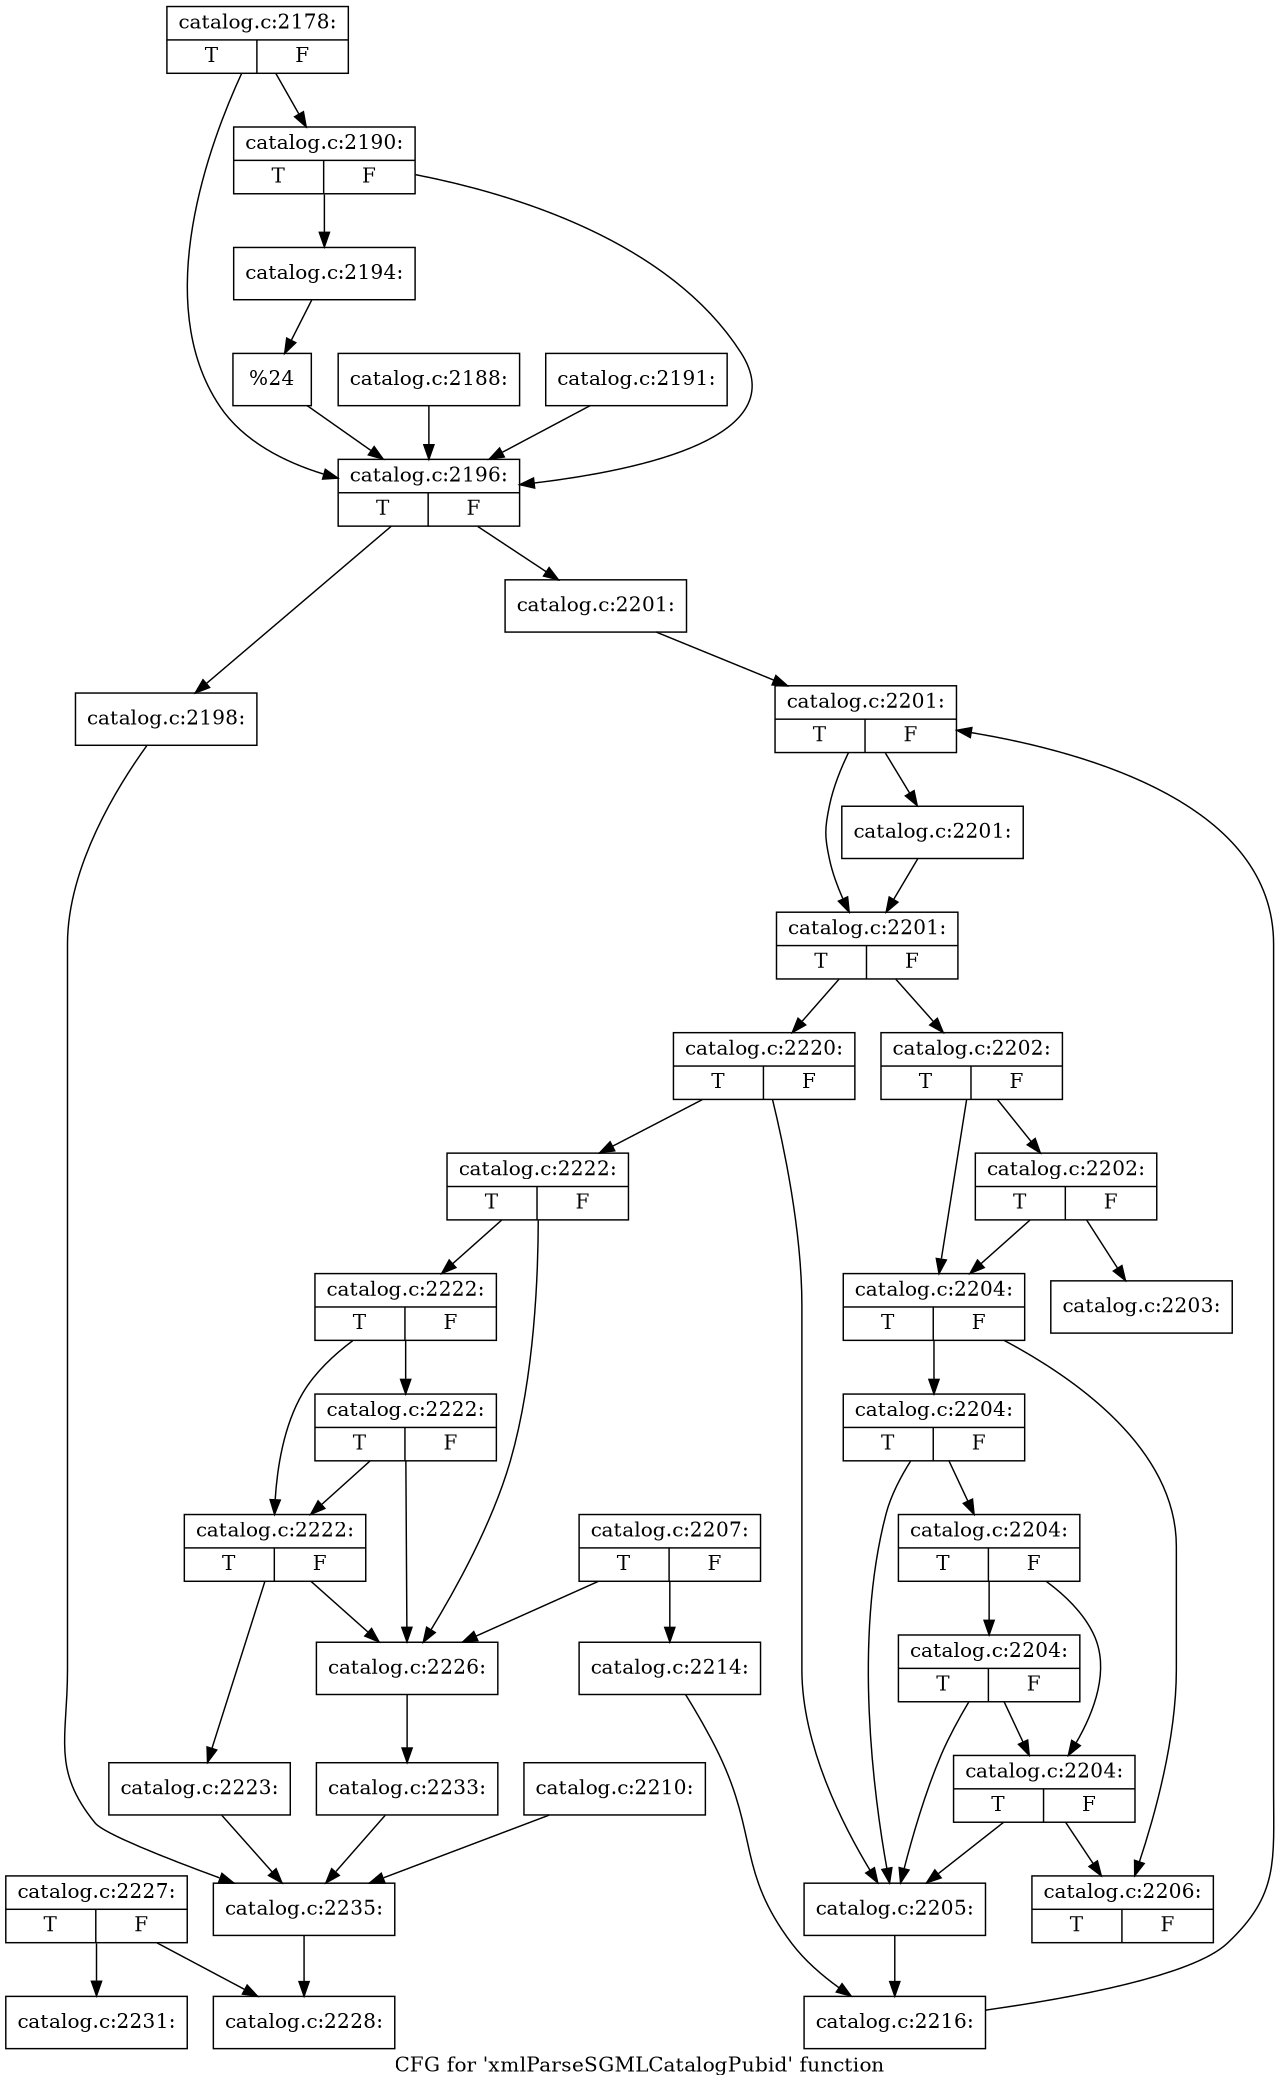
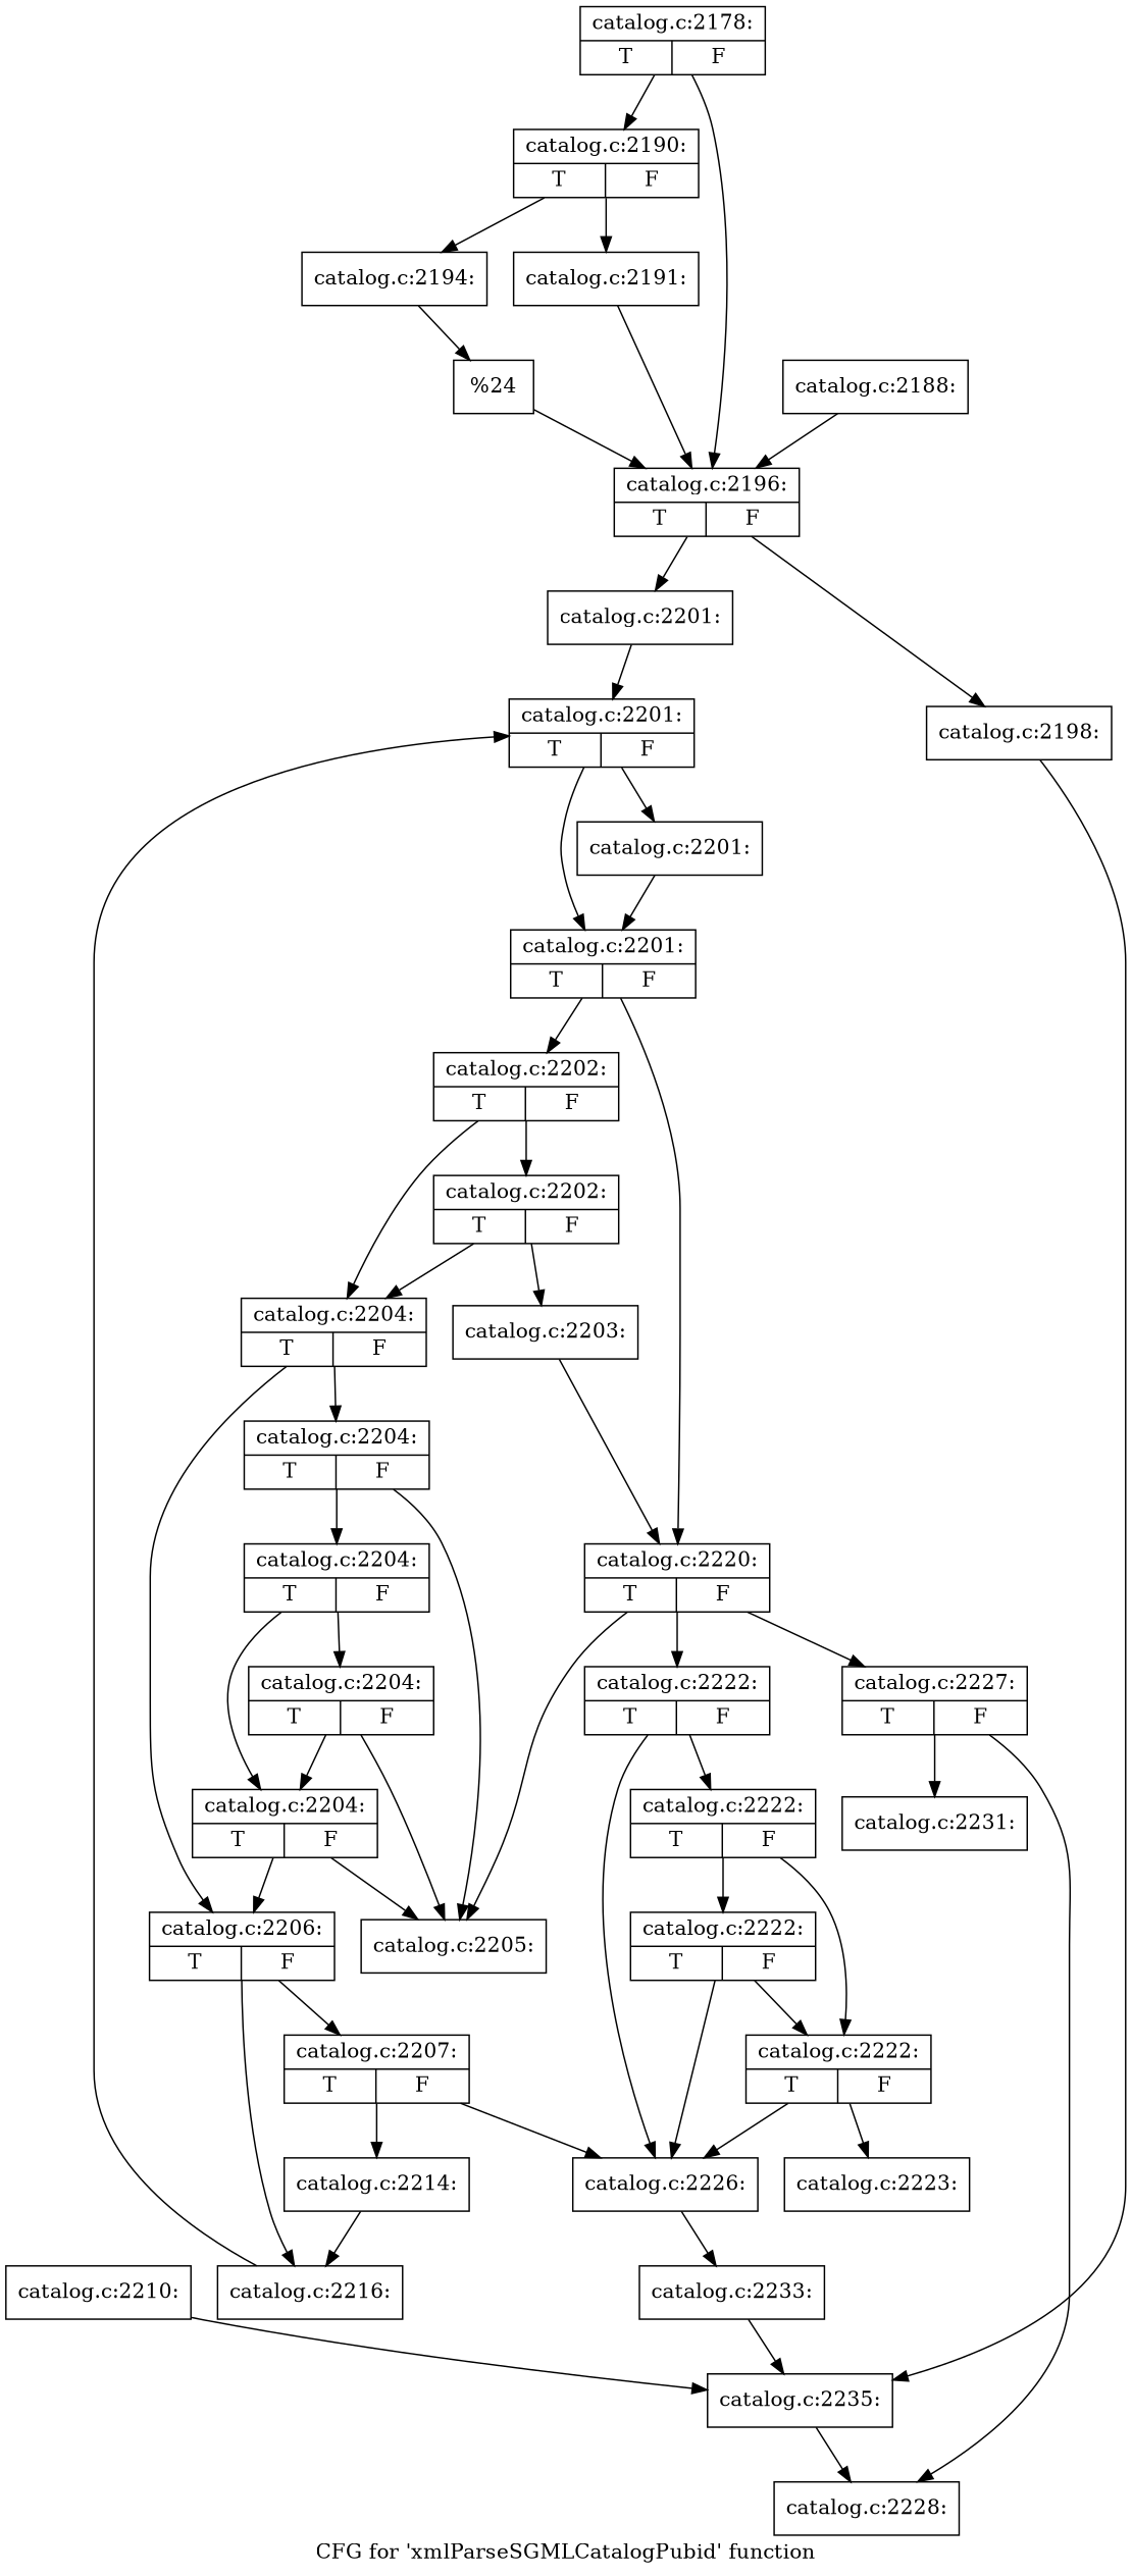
  digraph {
    label="CFG for 'xmlParseSGMLCatalogPubid' function"
    node [shape=record]
    n1 [label="{catalog.c:2178:|{<s0>T|<s1>F}}"]
    n2 [label="{catalog.c:2190:|{<s0>T|<s1>F}}"]
    n3 [label="{catalog.c:2196:|{<s0>T|<s1>F}}"]
    n4 [label="{catalog.c:2188:}"]
    n5 [label="{catalog.c:2191:}"]
    n6 [label="{catalog.c:2194:}"]
    n7 [label="{catalog.c:2198:}"]
    n8 [label="{catalog.c:2201:}"]
    n9 [label="{%24}"]
    n10 [label="{catalog.c:2235:}"]
    n11 [label="{catalog.c:2201:|{<s0>T|<s1>F}}"]
    n12 [label="{catalog.c:2228:}"]
    n13 [label="{catalog.c:2201:|{<s0>T|<s1>F}}"]
    n14 [label="{catalog.c:2201:}"]
    n15 [label="{catalog.c:2202:|{<s0>T|<s1>F}}"]
    n16 [label="{catalog.c:2220:|{<s0>T|<s1>F}}"]
    n17 [label="{catalog.c:2202:|{<s0>T|<s1>F}}"]
    n18 [label="{catalog.c:2204:|{<s0>T|<s1>F}}"]
    n19 [label="{catalog.c:2222:|{<s0>T|<s1>F}}"]
    n20 [label="{catalog.c:2227:|{<s0>T|<s1>F}}"]
    n21 [label="{catalog.c:2205:}"]
    n22 [label="{catalog.c:2203:}"]
    n23 [label="{catalog.c:2204:|{<s0>T|<s1>F}}"]
    n24 [label="{catalog.c:2206:|{<s0>T|<s1>F}}"]
    n25 [label="{catalog.c:2226:}"]
    n26 [label="{catalog.c:2222:|{<s0>T|<s1>F}}"]
    n27 [label="{catalog.c:2231:}"]
    n28 [label="{catalog.c:2204:|{<s0>T|<s1>F}}"]
    n29 [label="{catalog.c:2207:|{<s0>T|<s1>F}}"]
    n30 [label="{catalog.c:2216:}"]
    n31 [label="{catalog.c:2204:|{<s0>T|<s1>F}}"]
    n32 [label="{catalog.c:2204:|{<s0>T|<s1>F}}"]
    n33 [label="{catalog.c:2214:}"]
    n34 [label="{catalog.c:2210:}"]
    n35 [label="{catalog.c:2233:}"]
    n36 [label="{catalog.c:2222:|{<s0>T|<s1>F}}"]
    n37 [label="{catalog.c:2222:|{<s0>T|<s1>F}}"]
    n38 [label="{catalog.c:2223:}"]
    n1 -> n2
    n1 -> n3
-   n2 -> n3
+   n2 -> n5
    n2 -> n6
    n3 -> n7
    n3 -> n8
    n4 -> n3
    n5 -> n3
    n6 -> n9
    n7 -> n10
    n8 -> n11
    n9 -> n3
    n10 -> n12
    n11 -> n13
    n11 -> n14
    n13 -> n15
    n13 -> n16
    n14 -> n13
    n15 -> n17
    n15 -> n18
    n16 -> n19
+   n16 -> n20
    n16 -> n21
    n17 -> n18
    n17 -> n22
    n18 -> n23
    n18 -> n24
    n19 -> n25
    n19 -> n26
    n20 -> n12
    n20 -> n27
+   n22 -> n16
    n23 -> n21
    n23 -> n28
-   n21 -> n30
+   n24 -> n29
+   n24 -> n30
    n25 -> n35
    n26 -> n36
    n26 -> n37
    n28 -> n31
    n28 -> n32
    n29 -> n25
    n29 -> n33
    n30 -> n11
    n31 -> n21
    n31 -> n32
    n32 -> n21
    n32 -> n24
    n33 -> n30
    n34 -> n10
    n35 -> n10
    n36 -> n25
    n36 -> n37
    n37 -> n25
    n37 -> n38
-   n38 -> n10
  }
